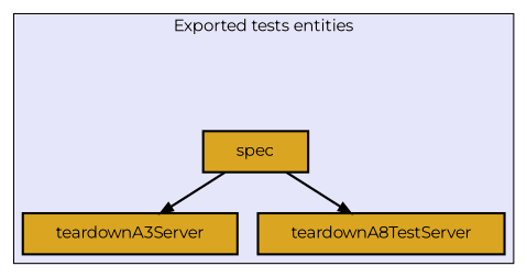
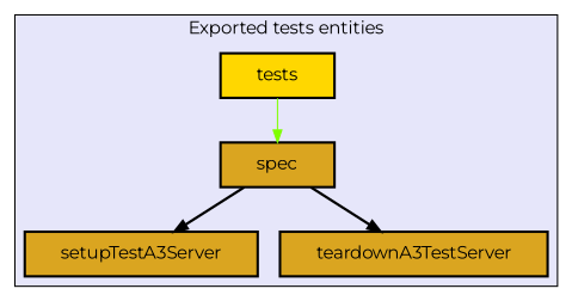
  digraph {
    fontname=Montserrat
    node [fillcolor=goldenrod fontname=Montserrat margin="0.4,0.1" shape=box style="filled,bold"]
    edge [color=black fontname=Montserrat penwidth=2.09861228866811]
-   n1 [label=teardownA3Server]
+   n1 [label=setupTestA3Server]
    n2 [label=spec]
-   n3 [label=teardownA8TestServer]
+   n3 [label=teardownA3TestServer]
+   n4 [fillcolor=gold label=tests]
    subgraph cluster_1 {
      fillcolor=lavender
      label="Exported tests entities"
      style=filled
      n1
      n2
      n3
+     n4
    }
    n2 -> n1
    n2 -> n3
+   n4 -> n2 [color=chartreuse penwidth=1]
  }
